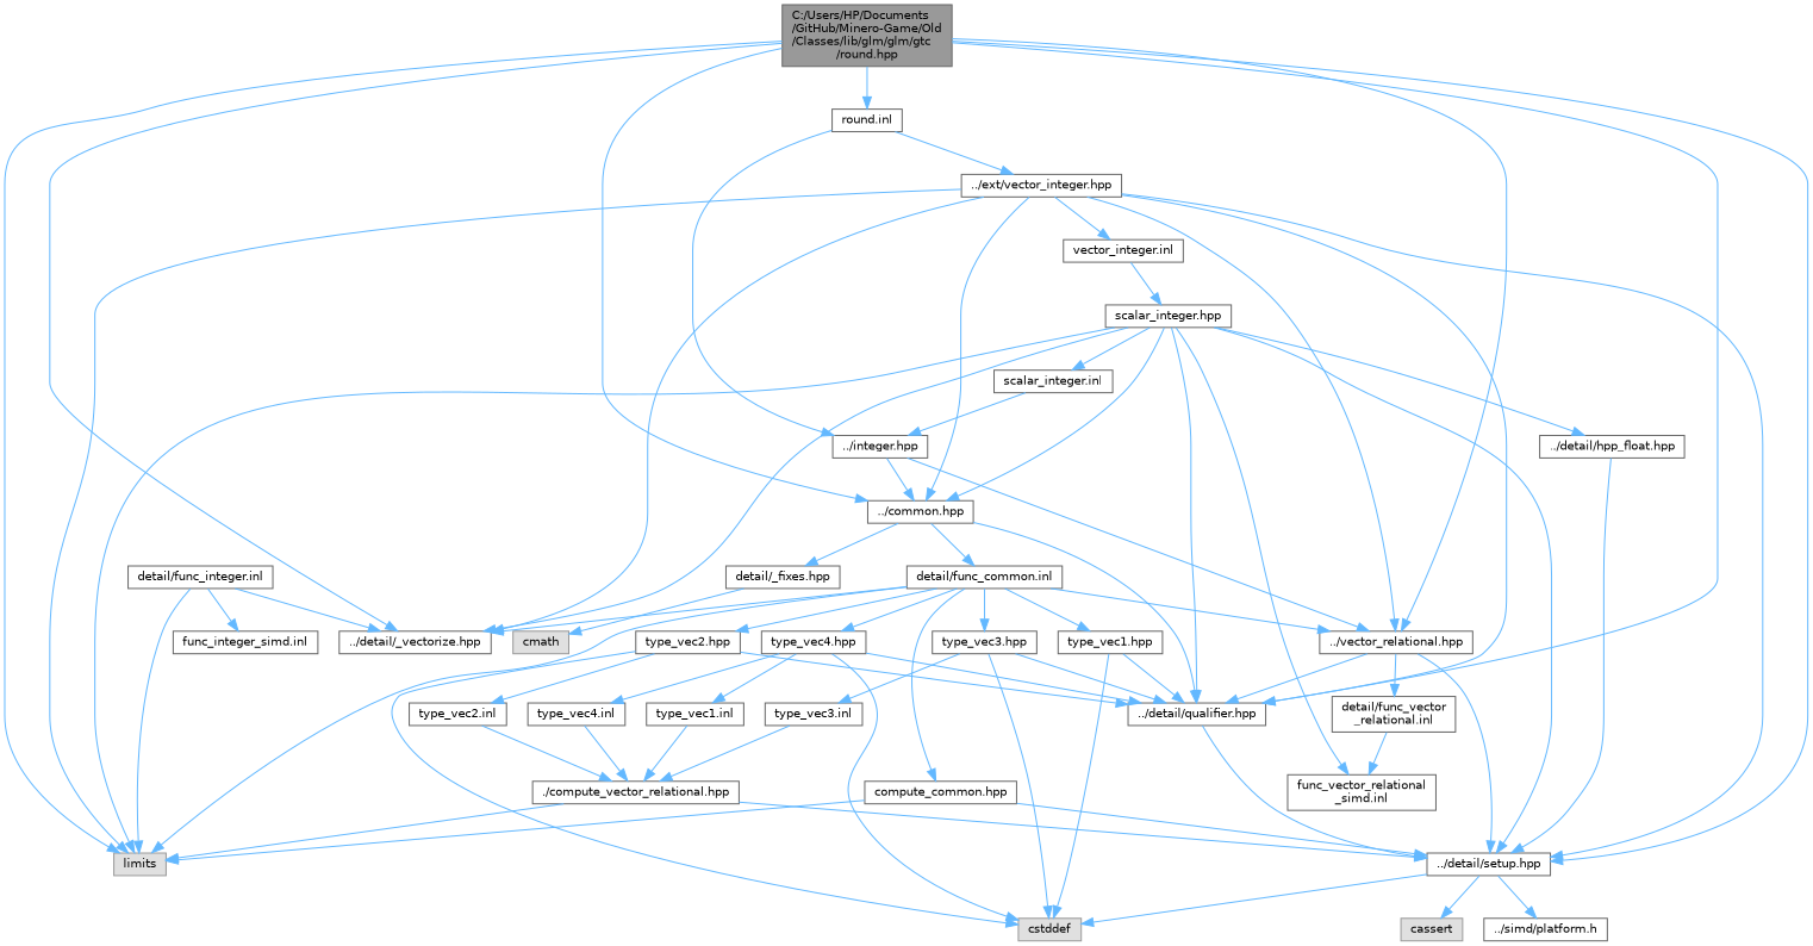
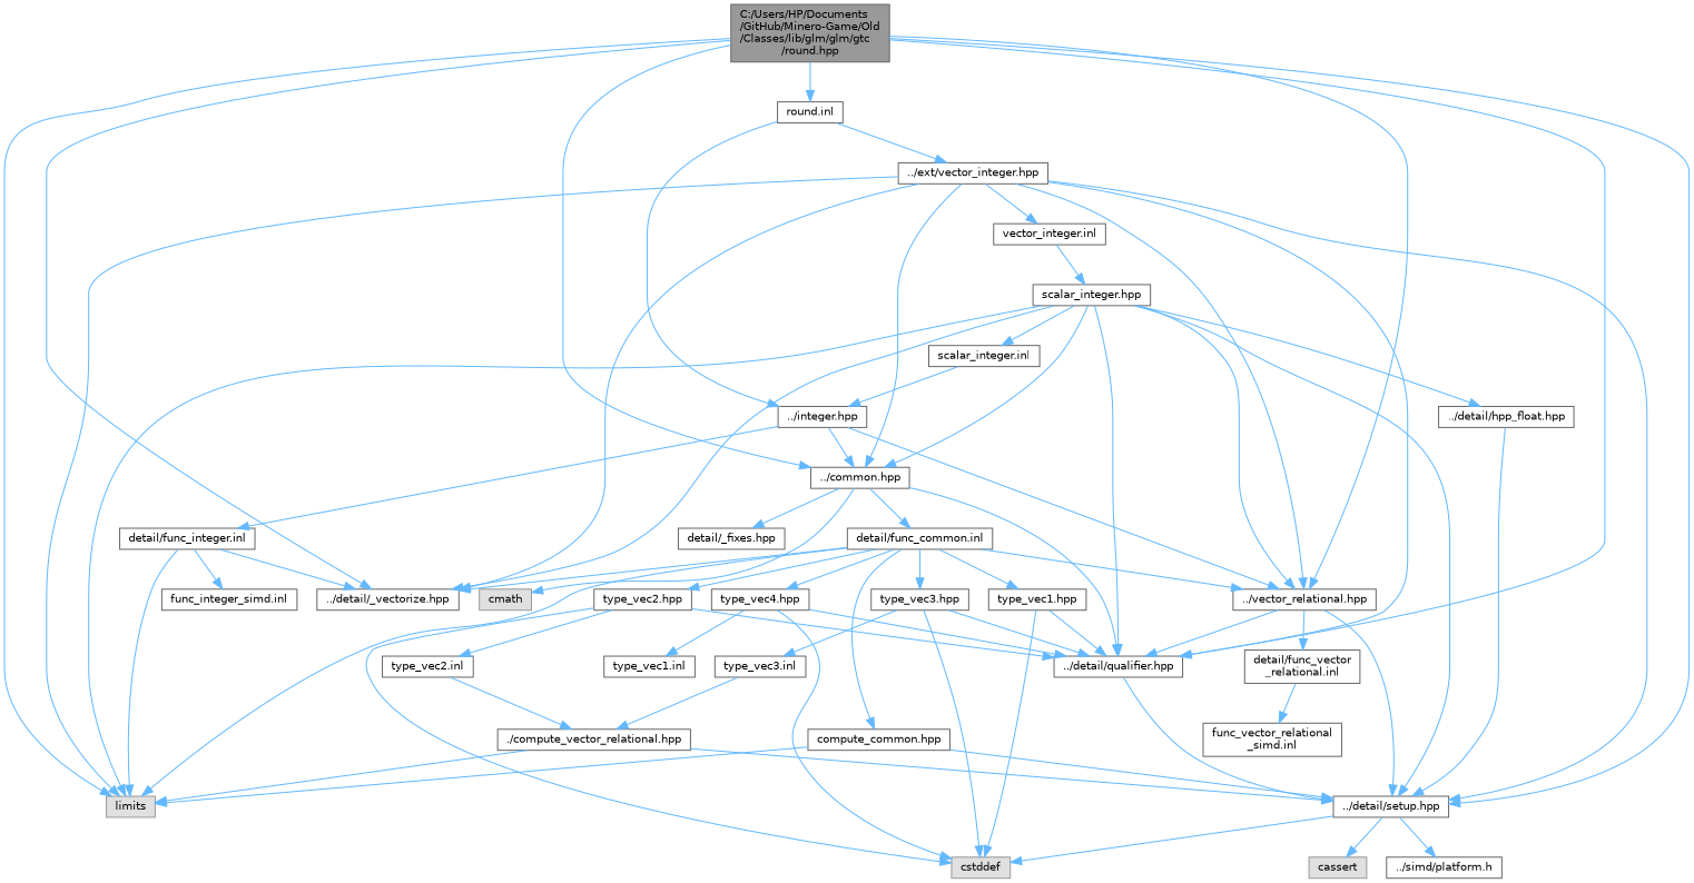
  digraph {
    node [color=grey40 fillcolor=white fontname=Helvetica fontsize=10 shape=box style=filled]
    edge [color=steelblue1 fontname=Helvetica fontsize=10 labelfontname=Helvetica labelfontsize=10 style=solid]
    n1 [color=gray40 fillcolor=grey60 fontcolor=black height=0.2 label="C:/Users/HP/Documents\l/GitHub/Minero-Game/Old\l/Classes/lib/glm/glm/gtc\l/round.hpp" width=0.4]
    n2 [height=0.2 label="../detail/setup.hpp" width=0.4]
    n3 [height=0.2 label="../detail/qualifier.hpp" width=0.4]
    n4 [height=0.2 label="../detail/_vectorize.hpp" width=0.4]
    n5 [height=0.2 label="../vector_relational.hpp" width=0.4]
    n6 [height=0.2 label="../common.hpp" width=0.4]
    n7 [color=grey60 fillcolor="#E0E0E0" height=0.2 label=limits width=0.4]
    n8 [height=0.2 label="round.inl" width=0.4]
    n9 [color=grey60 fillcolor="#E0E0E0" height=0.2 label=cassert width=0.4]
    n10 [color=grey60 fillcolor="#E0E0E0" height=0.2 label=cstddef width=0.4]
    n11 [height=0.2 label="../simd/platform.h" width=0.4]
    n12 [height=0.2 label="detail/func_vector\l_relational.inl" width=0.4]
    n13 [height=0.2 label="detail/_fixes.hpp" width=0.4]
    n14 [height=0.2 label="detail/func_common.inl" width=0.4]
    n15 [height=0.2 label="../integer.hpp" width=0.4]
    n16 [height=0.2 label="../ext/vector_integer.hpp" width=0.4]
    n17 [height=0.2 label="func_vector_relational\l_simd.inl" width=0.4]
    n18 [color=grey60 fillcolor="#E0E0E0" height=0.2 label=cmath width=0.4]
    n19 [height=0.2 label="compute_common.hpp" width=0.4]
    n20 [height=0.2 label="type_vec1.hpp" width=0.4]
    n21 [height=0.2 label="type_vec2.hpp" width=0.4]
    n22 [height=0.2 label="type_vec3.hpp" width=0.4]
    n23 [height=0.2 label="type_vec4.hpp" width=0.4]
    n24 [height=0.2 label="type_vec2.inl" width=0.4]
    n25 [height=0.2 label="type_vec3.inl" width=0.4]
    n26 [height=0.2 label="type_vec1.inl" width=0.4]
-   n27 [height=0.2 label="type_vec4.inl" width=0.4]
    n28 [height=0.2 label="./compute_vector_relational.hpp" width=0.4]
    n29 [height=0.2 label="detail/func_integer.inl" width=0.4]
    n30 [height=0.2 label="vector_integer.inl" width=0.4]
    n31 [height=0.2 label="func_integer_simd.inl" width=0.4]
    n32 [height=0.2 label="scalar_integer.hpp" width=0.4]
    n33 [height=0.2 label="../detail/hpp_float.hpp" width=0.4]
    n34 [height=0.2 label="scalar_integer.inl" width=0.4]
    n1 -> n2
    n1 -> n3
    n1 -> n4
    n1 -> n5
    n1 -> n6
    n1 -> n7
    n1 -> n8
    n2 -> n9
    n2 -> n10
    n2 -> n11
    n3 -> n2
    n5 -> n2
    n5 -> n3
    n5 -> n12
    n6 -> n3
    n6 -> n13
    n6 -> n14
    n8 -> n15
    n8 -> n16
    n12 -> n17
-   n13 -> n18
+   n6 -> n18
    n14 -> n4
    n14 -> n5
    n14 -> n7
    n14 -> n19
    n14 -> n20
    n14 -> n21
    n14 -> n22
    n14 -> n23
    n15 -> n5
    n15 -> n6
+   n15 -> n29
    n16 -> n2
    n16 -> n3
    n16 -> n4
    n16 -> n5
    n16 -> n6
    n16 -> n7
    n16 -> n30
    n19 -> n2
    n19 -> n7
    n20 -> n3
    n20 -> n10
    n21 -> n3
    n21 -> n10
    n21 -> n24
    n22 -> n3
    n22 -> n10
    n22 -> n25
    n23 -> n3
    n23 -> n10
    n23 -> n26
-   n23 -> n27
    n24 -> n28
    n25 -> n28
-   n26 -> n28
-   n27 -> n28
    n28 -> n2
    n28 -> n7
    n29 -> n4
    n29 -> n7
    n29 -> n31
    n30 -> n32
    n32 -> n2
    n32 -> n3
    n32 -> n4
-   n32 -> n17
+   n32 -> n5
    n32 -> n6
    n32 -> n7
    n32 -> n33
    n32 -> n34
    n33 -> n2
    n34 -> n15
  }
